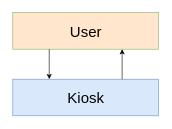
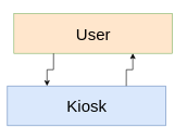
  <mxCell id="0" />
  <mxCell id="1" parent="0" />
  <mxCell id="2" value="User" style="rounded=0;whiteSpace=wrap;html=1;fontSize=25;fillColor=#ffe6cc;strokeColor=#82b366;" parent="1" vertex="1"><mxGeometry x="20.5" y="20.5" width="243" height="61" as="geometry" /></mxCell>
  <mxCell id="3" style="edgeStyle=orthogonalEdgeStyle;rounded=0;orthogonalLoop=1;jettySize=auto;html=1;fontSize=10;strokeColor=#000000;entryX=0.25;entryY=0;entryDx=0;entryDy=0;exitX=0.25;exitY=1;exitDx=0;exitDy=0;" parent="1" source="2" target="4" edge="1"><mxGeometry relative="1" as="geometry"><mxPoint x="353.5" y="144.5" as="sourcePoint" /><mxPoint x="103.5" y="90.5" as="targetPoint" /></mxGeometry></mxCell>
- <mxCell id="4" value="Kiosk" style="rounded=0;whiteSpace=wrap;html=1;fontSize=25;fillColor=#dae8fc;strokeColor=#6c8ebf;" parent="1" vertex="1"><mxGeometry x="20.5" y="131.5" width="243" height="61" as="geometry" /></mxCell>
+ <mxCell id="4" value="Kiosk" style="rounded=0;whiteSpace=wrap;html=1;fontSize=25;fillColor=#dae8fc;strokeColor=#6c8ebf;" parent="1" vertex="1"><mxGeometry x="10.5" y="131.5" width="243" height="61" as="geometry" /></mxCell>
  <mxCell id="5" style="edgeStyle=orthogonalEdgeStyle;rounded=0;orthogonalLoop=1;jettySize=auto;html=1;fontSize=10;strokeColor=#000000;entryX=0.75;entryY=1;entryDx=0;entryDy=0;exitX=0.75;exitY=0;exitDx=0;exitDy=0;" edge="1" parent="1" source="4" target="2"><mxGeometry relative="1" as="geometry"><mxPoint x="563.5" y="225.5" as="sourcePoint" /><mxPoint x="313.5" y="171.5" as="targetPoint" /></mxGeometry></mxCell>
